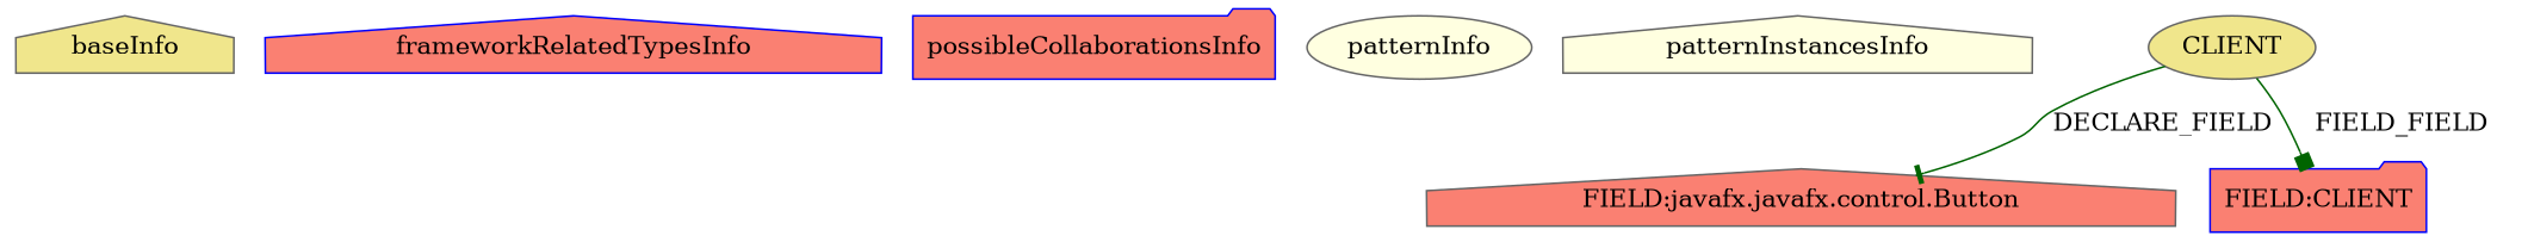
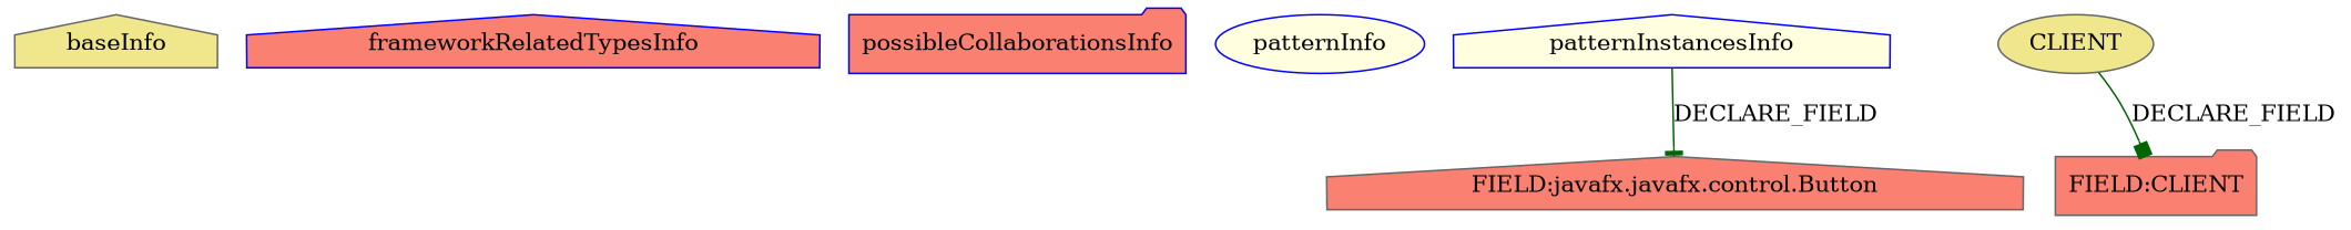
  digraph {
    node [color=gray40 fillcolor=salmon shape=house style=filled]
    edge [color=darkgreen]
    baseInfo [category=pattern fillcolor=khaki graphId=269 isAnonymous=false possibleRelation=false]
    frameworkRelatedTypesInfo [color=blue]
    possibleCollaborationsInfo [color=blue shape=folder]
-   patternInfo [fillcolor=lightyellow frequency=46.0 patternRootClient=0 shape=ellipse]
-   patternInstancesInfo [0="mouradsaadi-LO23-IHM~/mouradsaadi-LO23-IHM/LO23-IHM-master/Sudoku-IHM/src/sudoko/ihm/vue/RegisterController.java~RegisterController~3662" 1="weltensturm-milca~/weltensturm-milca/milca-master/src/milca/GUIController.java~GUIController~4745" 10="hock323-eventManager~/hock323-eventManager/EventManager-master/src/eventManager/controller/pokerTournament/TournamentController.java~TournamentController~3009" 11="amonker-Trans~/amonker-Trans/Trans-master/src/cn/jingyun/trans/FFmpegArgumentsManagerPane.java~FFmpegArgumentsManagerPane~1846" 12="Maxxa-MT-common~/Maxxa-MT-common/MT-common-master/src/cz/commons/example/animation/SimpleAnimationExamplecc.java~SimpleAnimationExamplecc~905" 13="diogocs1-FPessoais~/diogocs1-FPessoais/FPessoais-master/FinancasPessoais/src/app/controllers/HomeController.java~HomeController~2490" 14="GalKarp-Advanced-Java-course-final-project-GUI-part~/GalKarp-Advanced-Java-course-final-project-GUI-part/Advanced-Java-course-final-project-GUI-part-master/Java-Missle/src/view/Launchertab.java~Launchertab~493" 15="Maxxa-MT-common~/Maxxa-MT-common/MT-common-master/src/cz/commons/example/animation/SimpleAnimationExample.java~SimpleAnimationExample~908" 16="sebbafer-Sebanana~/sebbafer-Sebanana/Sebanana-master/src/sebanana/views/instellingenwin/InstellingenController.java~InstellingenController~4137" 17="walker-clint-AIProj3~/walker-clint-AIProj3/AIProj3-master/src/application/GameBoardController.java~GameBoardController~4712" 18="Tsaru-Java-MP3-Visualizations~/Tsaru-Java-MP3-Visualizations/Java-MP3-Visualizations-master/mp3 Visualization/src/VisualizationInterface.java~VisualizationInterface~1511" 19="Technius-Starbound-Mod-Toolkit~/Technius-Starbound-Mod-Toolkit/Starbound-Mod-Toolkit-master/src/main/java/co/technius/starboundmodtoolkit/AssetListPane.java~AssetListPane~1415" 2="tarchan-ClipFX~/tarchan-ClipFX/ClipFX-master/src/com/mac/tarchan/clipfx/ClipFXController.java~ClipFXController~4467" 20="sandeepb-CiscoECG~/sandeepb-CiscoECG/CiscoECG-master/src/ciscoECGFrontend/MyController.java~MyController~4063" 21="mrempala-sp~/mrempala-sp/sp-master/src/application/VcSetupSquibGroups.java~VcSetupSquibGroups~3676" 22="diogocs1-FPessoais~/diogocs1-FPessoais/FPessoais-master/FinancasPessoais/src/app/controllers/CadastroContaController.java~CadastroContaController~2503" 23="mrempala-sp~/mrempala-sp/sp-master/src/application/VcSequencePreview.java~VcSequencePreview~3683" 24="dinder-mufflin-igtv~/dinder-mufflin-igtv/igtv-master/GUI/src/com/igtv/ui/ImportController.java~ImportController~2481" 25="cmd802-projectmain~/cmd802-projectmain/projectmain-master/GroupProject/src/topicpane/SHM.java~SHM~2292" 26="bianconejo-CEFX~/bianconejo-CEFX/CEFX-master/src/cefx/LoginController.java~LoginController~2051" 27="prashker-KingsSGF~/prashker-KingsSGF/KingsSGF-master/src/uiSam/BoardGameWindow.java~BoardGameWindow~3922" 28="amonker-AmonkerFX~/amonker-AmonkerFX/AmonkerFX-master/src/cn/jingyun/javafx/amonker/ui/AmonkerUIApplication.java~AmonkerUIApplication~1831" 29="dony1990-ProsDesktop~/dony1990-ProsDesktop/ProsDesktop-master/src/nicon/NiconDesktop/guifx/NiconNavigator/NavegadorController.java~NavegadorController~2563" 3="iloop-kiosk-KIOSK-Project~/iloop-kiosk-KIOSK-Project/KIOSK-Project-master/src/oit/iloop/kiosk/kiosk_main/KioskMainController.java~KioskMainController~3135" 30="antoniotorres-CAPOS~/antoniotorres-CAPOS/CAPOS-master/src/main/imprimirController.java~imprimirController~1880" 31="fieryphoenix-screen-caster~/fieryphoenix-screen-caster/screen-caster-master/ScreenCaster/src/by/bsuir/zuyeu/controller/ConnectController.java~ConnectController~2678" 32="mouradsaadi-LO23-IHM~/mouradsaadi-LO23-IHM/LO23-IHM-master/Sudoku-IHM/src/sudoko/ihm/vue/LoginController.java~LoginController~3659" 33="7thwheel-medaka-chan~/7thwheel-medaka-chan/medaka-chan-master/src/seventhwheel/pos/controller/RegisterItemController.java~RegisterItemController~16" 34="Technius-Starbound-Mod-Toolkit~/Technius-Starbound-Mod-Toolkit/Starbound-Mod-Toolkit-master/src/main/java/co/technius/starboundmodtoolkit/ModCreateDialog.java~ModCreateDialog~1412" 35="taipeiben-DateTimePicker~/taipeiben-DateTimePicker/DateTimePicker-master/src/main/java/com/browniebytes/javafx/control/DateTimePickerPopup.java~DateTimePickerPopup~4456" 36="mouradsaadi-LO23-IHM~/mouradsaadi-LO23-IHM/LO23-IHM-master/Sudoku-IHM/src/sudoko/ihm/vue/FXMLDocumentController.java~FXMLDocumentController~3651" 37="walker-clint-AIProj3~/walker-clint-AIProj3/AIProj3-master/src/application/StartScreenController.java~StartScreenController~4709" 38="Technius-Starbound-Mod-Toolkit~/Technius-Starbound-Mod-Toolkit/Starbound-Mod-Toolkit-master/src/main/java/co/technius/starboundmodtoolkit/NewAssetDialog.java~NewAssetDialog~1422" 39="weltensturm-milca~/weltensturm-milca/milca-master/src/milca/GUI.java~GUI~4747" 4="novosga-painel-fx~/novosga-painel-fx/painel-fx-master/src/org/novosga/painel/client/ui/Controller.java~Controller~3787" 40="diogocs1-FPessoais~/diogocs1-FPessoais/FPessoais-master/FinancasPessoais/src/app/controllers/PagtoController.java~PagtoController~2501" 41="prashker-KingsSGF~/prashker-KingsSGF/KingsSGF-master/src/uiSam/FighterView.java~FighterView~3912" 42="ireardon-cs32-final~/ireardon-cs32-final/cs32-final-master/src/edu/brown/cs32/final_group/fx/AdvancedMenu.java~AdvancedMenu~3207" 43="diogocs1-FPessoais~/diogocs1-FPessoais/FPessoais-master/FinancasPessoais/src/app/controllers/CadastroDespesaController.java~CadastroDespesaController~2506" 44="gheidorn-cacheboard~/gheidorn-cacheboard/cacheboard-master/src/cacheboard/scene/ScreenXController.java~ScreenXController~2729" 45="aferrandoa-valenciasprints~/aferrandoa-valenciasprints/valenciasprints-master/src/controllers/MainController.java~MainController~1711" 5="JCake-CoupGameProgram~/JCake-CoupGameProgram/CoupGameProgram-master/src/game/remote/PlayerUi.java~PlayerUi~579" 6="amonker-Trans~/amonker-Trans/Trans-master/src/cn/jingyun/trans/MainPane.java~MainPane~1847" 7="brunoborges-fx2048~/brunoborges-fx2048/fx2048-master/src/game2048/Board.java~Board~2229" 8="bianconejo-CEFX~/bianconejo-CEFX/CEFX-master/src/cefx/CEPrincipalController.java~CEPrincipalController~2114" 9="HioLeong-DrawApp~/HioLeong-DrawApp/DrawApp-master/src/main/java/comp2013/hleong/drawapp/MainWindow.java~MainWindow~529" fillcolor=lightyellow]
-   n6 [color=blue isFrameworkType=false label="FIELD:CLIENT" shape=folder vertexType=FIELD_DECLARATION]
+   patternInfo [color=blue fillcolor=lightyellow frequency=46.0 patternRootClient=0 shape=ellipse]
+   patternInstancesInfo [0="mouradsaadi-LO23-IHM~/mouradsaadi-LO23-IHM/LO23-IHM-master/Sudoku-IHM/src/sudoko/ihm/vue/RegisterController.java~RegisterController~3662" 1="weltensturm-milca~/weltensturm-milca/milca-master/src/milca/GUIController.java~GUIController~4745" 10="hock323-eventManager~/hock323-eventManager/EventManager-master/src/eventManager/controller/pokerTournament/TournamentController.java~TournamentController~3009" 11="amonker-Trans~/amonker-Trans/Trans-master/src/cn/jingyun/trans/FFmpegArgumentsManagerPane.java~FFmpegArgumentsManagerPane~1846" 12="Maxxa-MT-common~/Maxxa-MT-common/MT-common-master/src/cz/commons/example/animation/SimpleAnimationExamplecc.java~SimpleAnimationExamplecc~905" 13="diogocs1-FPessoais~/diogocs1-FPessoais/FPessoais-master/FinancasPessoais/src/app/controllers/HomeController.java~HomeController~2490" 14="GalKarp-Advanced-Java-course-final-project-GUI-part~/GalKarp-Advanced-Java-course-final-project-GUI-part/Advanced-Java-course-final-project-GUI-part-master/Java-Missle/src/view/Launchertab.java~Launchertab~493" 15="Maxxa-MT-common~/Maxxa-MT-common/MT-common-master/src/cz/commons/example/animation/SimpleAnimationExample.java~SimpleAnimationExample~908" 16="sebbafer-Sebanana~/sebbafer-Sebanana/Sebanana-master/src/sebanana/views/instellingenwin/InstellingenController.java~InstellingenController~4137" 17="walker-clint-AIProj3~/walker-clint-AIProj3/AIProj3-master/src/application/GameBoardController.java~GameBoardController~4712" 18="Tsaru-Java-MP3-Visualizations~/Tsaru-Java-MP3-Visualizations/Java-MP3-Visualizations-master/mp3 Visualization/src/VisualizationInterface.java~VisualizationInterface~1511" 19="Technius-Starbound-Mod-Toolkit~/Technius-Starbound-Mod-Toolkit/Starbound-Mod-Toolkit-master/src/main/java/co/technius/starboundmodtoolkit/AssetListPane.java~AssetListPane~1415" 2="tarchan-ClipFX~/tarchan-ClipFX/ClipFX-master/src/com/mac/tarchan/clipfx/ClipFXController.java~ClipFXController~4467" 20="sandeepb-CiscoECG~/sandeepb-CiscoECG/CiscoECG-master/src/ciscoECGFrontend/MyController.java~MyController~4063" 21="mrempala-sp~/mrempala-sp/sp-master/src/application/VcSetupSquibGroups.java~VcSetupSquibGroups~3676" 22="diogocs1-FPessoais~/diogocs1-FPessoais/FPessoais-master/FinancasPessoais/src/app/controllers/CadastroContaController.java~CadastroContaController~2503" 23="mrempala-sp~/mrempala-sp/sp-master/src/application/VcSequencePreview.java~VcSequencePreview~3683" 24="dinder-mufflin-igtv~/dinder-mufflin-igtv/igtv-master/GUI/src/com/igtv/ui/ImportController.java~ImportController~2481" 25="cmd802-projectmain~/cmd802-projectmain/projectmain-master/GroupProject/src/topicpane/SHM.java~SHM~2292" 26="bianconejo-CEFX~/bianconejo-CEFX/CEFX-master/src/cefx/LoginController.java~LoginController~2051" 27="prashker-KingsSGF~/prashker-KingsSGF/KingsSGF-master/src/uiSam/BoardGameWindow.java~BoardGameWindow~3922" 28="amonker-AmonkerFX~/amonker-AmonkerFX/AmonkerFX-master/src/cn/jingyun/javafx/amonker/ui/AmonkerUIApplication.java~AmonkerUIApplication~1831" 29="dony1990-ProsDesktop~/dony1990-ProsDesktop/ProsDesktop-master/src/nicon/NiconDesktop/guifx/NiconNavigator/NavegadorController.java~NavegadorController~2563" 3="iloop-kiosk-KIOSK-Project~/iloop-kiosk-KIOSK-Project/KIOSK-Project-master/src/oit/iloop/kiosk/kiosk_main/KioskMainController.java~KioskMainController~3135" 30="antoniotorres-CAPOS~/antoniotorres-CAPOS/CAPOS-master/src/main/imprimirController.java~imprimirController~1880" 31="fieryphoenix-screen-caster~/fieryphoenix-screen-caster/screen-caster-master/ScreenCaster/src/by/bsuir/zuyeu/controller/ConnectController.java~ConnectController~2678" 32="mouradsaadi-LO23-IHM~/mouradsaadi-LO23-IHM/LO23-IHM-master/Sudoku-IHM/src/sudoko/ihm/vue/LoginController.java~LoginController~3659" 33="7thwheel-medaka-chan~/7thwheel-medaka-chan/medaka-chan-master/src/seventhwheel/pos/controller/RegisterItemController.java~RegisterItemController~16" 34="Technius-Starbound-Mod-Toolkit~/Technius-Starbound-Mod-Toolkit/Starbound-Mod-Toolkit-master/src/main/java/co/technius/starboundmodtoolkit/ModCreateDialog.java~ModCreateDialog~1412" 35="taipeiben-DateTimePicker~/taipeiben-DateTimePicker/DateTimePicker-master/src/main/java/com/browniebytes/javafx/control/DateTimePickerPopup.java~DateTimePickerPopup~4456" 36="mouradsaadi-LO23-IHM~/mouradsaadi-LO23-IHM/LO23-IHM-master/Sudoku-IHM/src/sudoko/ihm/vue/FXMLDocumentController.java~FXMLDocumentController~3651" 37="walker-clint-AIProj3~/walker-clint-AIProj3/AIProj3-master/src/application/StartScreenController.java~StartScreenController~4709" 38="Technius-Starbound-Mod-Toolkit~/Technius-Starbound-Mod-Toolkit/Starbound-Mod-Toolkit-master/src/main/java/co/technius/starboundmodtoolkit/NewAssetDialog.java~NewAssetDialog~1422" 39="weltensturm-milca~/weltensturm-milca/milca-master/src/milca/GUI.java~GUI~4747" 4="novosga-painel-fx~/novosga-painel-fx/painel-fx-master/src/org/novosga/painel/client/ui/Controller.java~Controller~3787" 40="diogocs1-FPessoais~/diogocs1-FPessoais/FPessoais-master/FinancasPessoais/src/app/controllers/PagtoController.java~PagtoController~2501" 41="prashker-KingsSGF~/prashker-KingsSGF/KingsSGF-master/src/uiSam/FighterView.java~FighterView~3912" 42="ireardon-cs32-final~/ireardon-cs32-final/cs32-final-master/src/edu/brown/cs32/final_group/fx/AdvancedMenu.java~AdvancedMenu~3207" 43="diogocs1-FPessoais~/diogocs1-FPessoais/FPessoais-master/FinancasPessoais/src/app/controllers/CadastroDespesaController.java~CadastroDespesaController~2506" 44="gheidorn-cacheboard~/gheidorn-cacheboard/cacheboard-master/src/cacheboard/scene/ScreenXController.java~ScreenXController~2729" 45="aferrandoa-valenciasprints~/aferrandoa-valenciasprints/valenciasprints-master/src/controllers/MainController.java~MainController~1711" 5="JCake-CoupGameProgram~/JCake-CoupGameProgram/CoupGameProgram-master/src/game/remote/PlayerUi.java~PlayerUi~579" 6="amonker-Trans~/amonker-Trans/Trans-master/src/cn/jingyun/trans/MainPane.java~MainPane~1847" 7="brunoborges-fx2048~/brunoborges-fx2048/fx2048-master/src/game2048/Board.java~Board~2229" 8="bianconejo-CEFX~/bianconejo-CEFX/CEFX-master/src/cefx/CEPrincipalController.java~CEPrincipalController~2114" 9="HioLeong-DrawApp~/HioLeong-DrawApp/DrawApp-master/src/main/java/comp2013/hleong/drawapp/MainWindow.java~MainWindow~529" color=blue fillcolor=lightyellow]
+   n6 [isFrameworkType=false label="FIELD:CLIENT" shape=folder vertexType=FIELD_DECLARATION]
    n7 [fillcolor=khaki isFrameworkType=false label=CLIENT shape=ellipse vertexType=ROOT_CLIENT_CLASS_DECLARATION]
    n8 [isFrameworkType=false label="FIELD:javafx.javafx.control.Button" vertexType=FIELD_DECLARATION]
-   n7 -> n6 [arrowhead=box label=FIELD_FIELD]
-   n7 -> n8 [arrowhead=tee label=DECLARE_FIELD]
+   n7 -> n6 [arrowhead=box label=DECLARE_FIELD]
+   patternInstancesInfo -> n8 [arrowhead=tee label=DECLARE_FIELD]
  }
